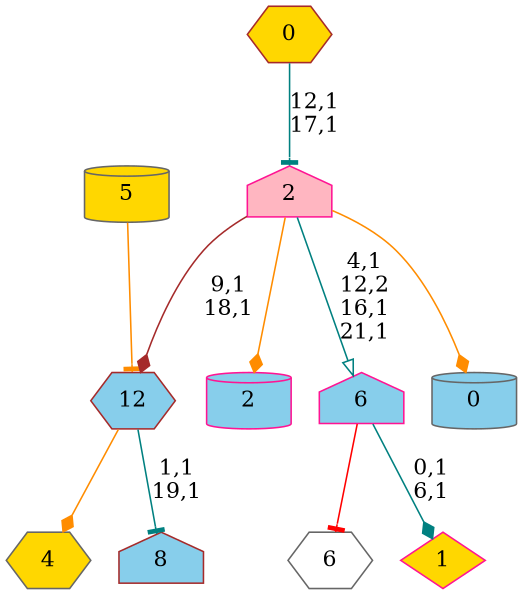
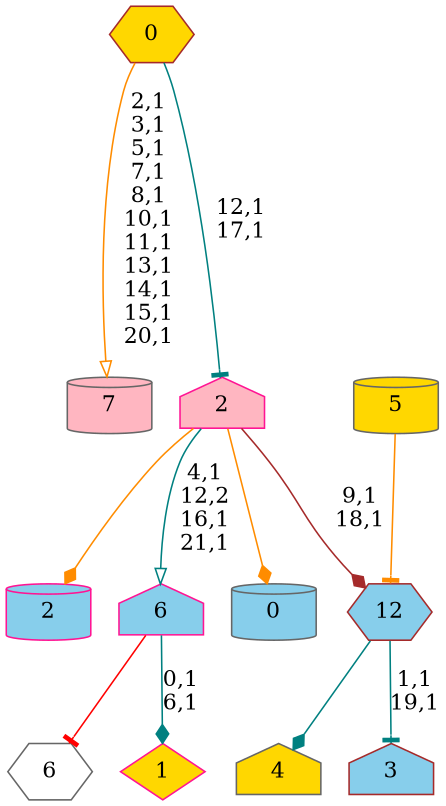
  digraph {
    node [color=gray40 fillcolor=skyblue shape=cylinder style=filled]
    edge [arrowhead=diamond color=darkorange]
+   n1 [fillcolor=lightpink label=7]
    n2 [fillcolor=white label=6 shape=hexagon]
    n3 [fillcolor=gold label=5]
    12 [color=brown shape=hexagon]
-   n5 [fillcolor=gold label=4 shape=hexagon]
-   n6 [color=brown label=8 shape=house]
+   n5 [fillcolor=gold label=4 shape=house]
+   n6 [color=brown label=3 shape=house]
    n7 [color=deeppink label=2]
    n8 [color=deeppink fillcolor=gold label=1 shape=diamond]
    6 [color=deeppink shape=house]
    n10 [label=0]
    2 [color=deeppink fillcolor=lightpink shape=house]
    0 [color=brown fillcolor=gold shape=hexagon]
    n3 -> 12 [arrowhead=tee]
-   12 -> n5
+   12 -> n5 [color=teal]
    12 -> n6 [arrowhead=tee color=teal label="1,1\n19,1"]
    6 -> n2 [arrowhead=tee color=red]
    6 -> n8 [color=teal label="0,1\n6,1"]
    2 -> 12 [color=brown label="9,1\n18,1"]
    2 -> n7
    2 -> 6 [arrowhead=onormal color=teal label="4,1\n12,2\n16,1\n21,1"]
    2 -> n10
+   0 -> n1 [arrowhead=onormal label="2,1\n3,1\n5,1\n7,1\n8,1\n10,1\n11,1\n13,1\n14,1\n15,1\n20,1"]
    0 -> 2 [arrowhead=tee color=teal label="12,1\n17,1"]
  }
